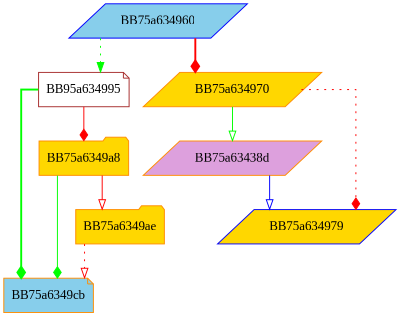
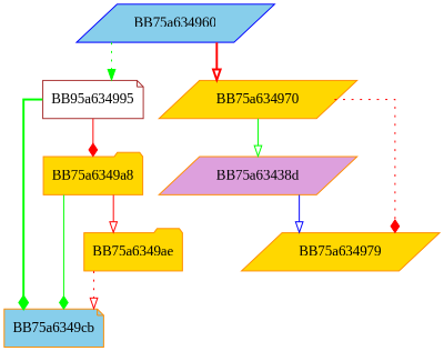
  digraph {
    fontname="Liberation Serif"
    splines=ortho
    node [color=darkorange fillcolor=gold fontname="Liberation Serif" shape=parallelogram style=filled]
    edge [arrowhead=onormal color=red fontname="Liberation Serif" style=solid]
    BB75a634960 [color=blue fillcolor=skyblue]
    n2 [color=brown fillcolor=white label=BB95a634995 shape=note]
    BB75a634970
    BB75a6349cb [fillcolor=skyblue shape=note]
    BB75a6349a8 [shape=folder]
    n6 [fillcolor=plum label=BB75a63438d]
-   BB75a634979 [color=blue]
+   BB75a634979
    BB75a6349ae [shape=folder]
    BB75a634960 -> n2 [arrowhead=normal color=green style=dotted]
-   BB75a634960 -> BB75a634970 [arrowhead=diamond style=bold]
+   BB75a634960 -> BB75a634970 [style=bold]
    n2 -> BB75a6349cb [arrowhead=diamond color=green style=bold]
    n2 -> BB75a6349a8 [arrowhead=diamond]
    BB75a634970 -> n6 [color=green]
    BB75a634970 -> BB75a634979 [arrowhead=diamond style=dotted]
    BB75a6349a8 -> BB75a6349cb [arrowhead=diamond color=green]
    BB75a6349a8 -> BB75a6349ae
    n6 -> BB75a634979 [color=blue]
    BB75a6349ae -> BB75a6349cb [style=dotted]
  }
